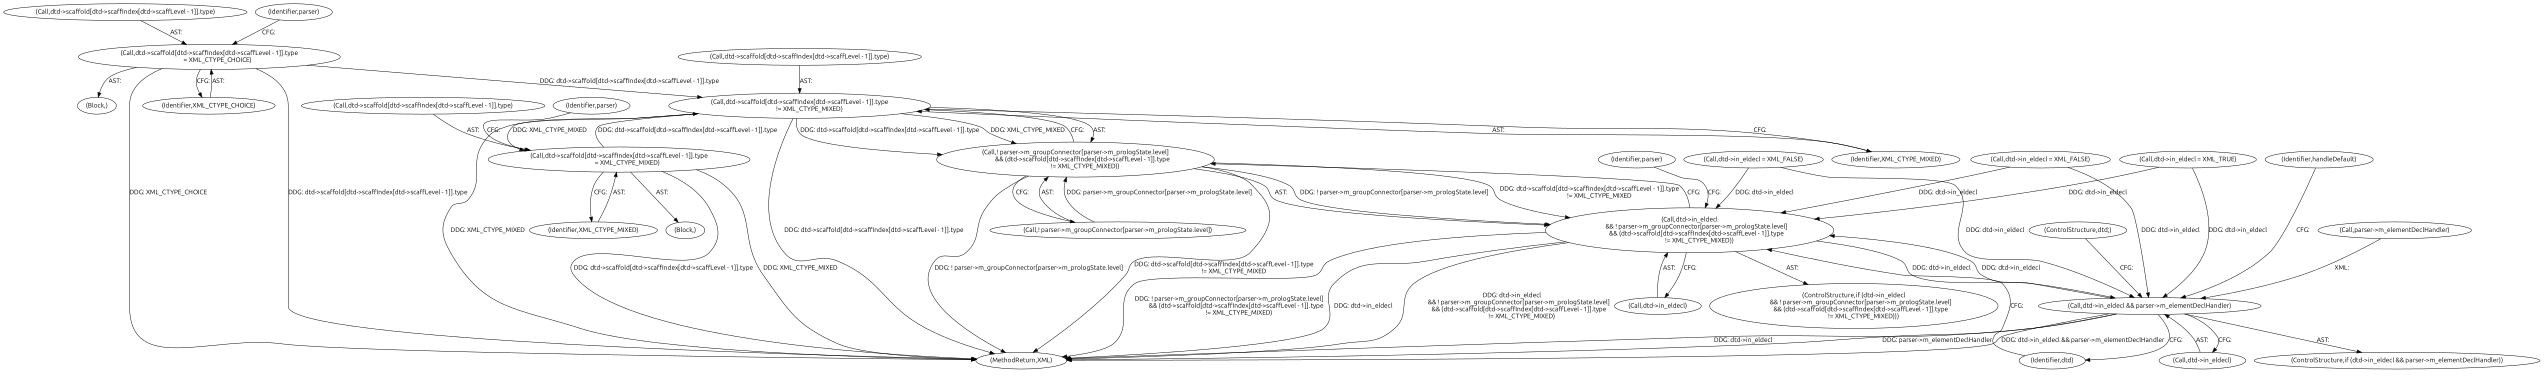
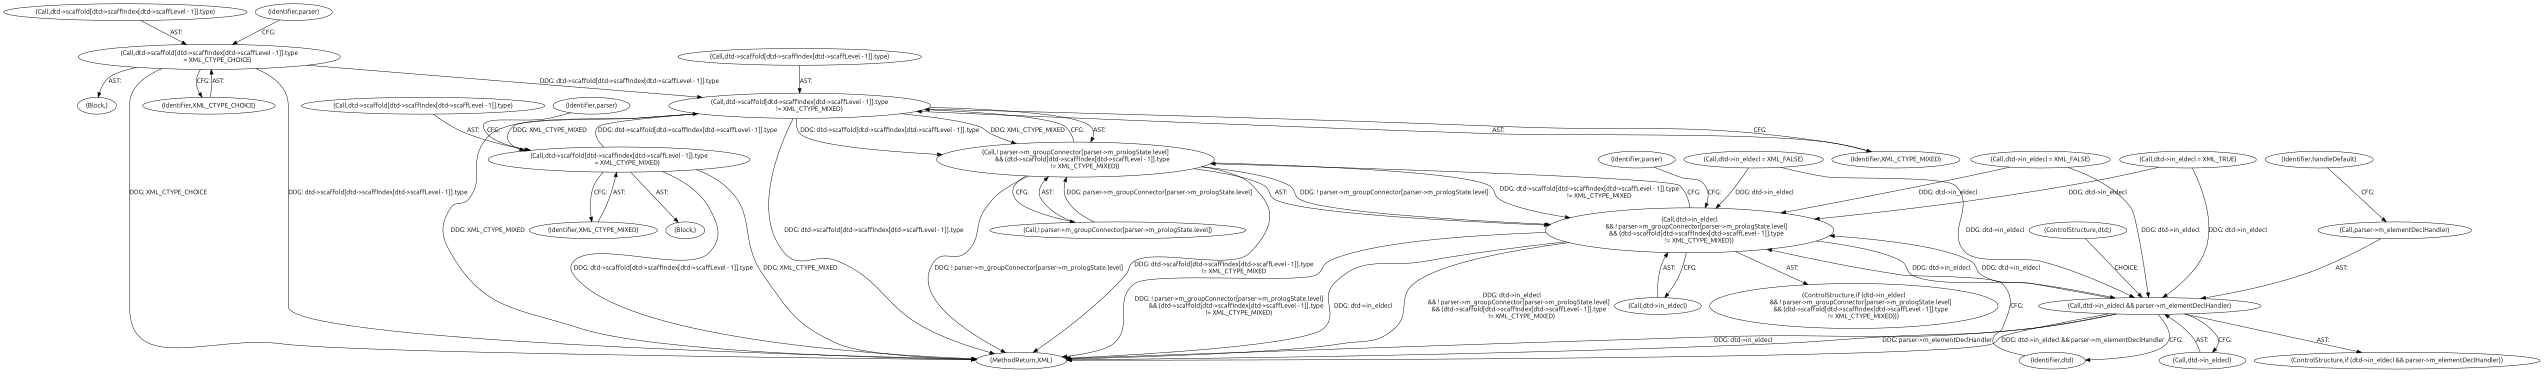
  digraph {
    fontname=Ubuntu
    node [fontname=Ubuntu]
    edge [fontname=Ubuntu]
    n1 [label="(Call,dtd->scaffold[dtd->scaffIndex[dtd->scaffLevel - 1]].type\n            = XML_CTYPE_CHOICE)"]
    n2 [label="(Call,dtd->scaffold[dtd->scaffIndex[dtd->scaffLevel - 1]].type\n              != XML_CTYPE_MIXED)"]
    n3 [label="(MethodReturn,XML)"]
    n4 [label="(Identifier,XML_CTYPE_CHOICE)"]
    n5 [label="(Block,)"]
    n6 [label="(Call,! parser->m_groupConnector[parser->m_prologState.level]\n          && (dtd->scaffold[dtd->scaffIndex[dtd->scaffLevel - 1]].type\n              != XML_CTYPE_MIXED))"]
    n7 [label="(Call,dtd->scaffold[dtd->scaffIndex[dtd->scaffLevel - 1]].type\n            = XML_CTYPE_MIXED)"]
    n8 [label="(Identifier,XML_CTYPE_MIXED)"]
    n9 [label="(Call,dtd->in_eldecl\n          && ! parser->m_groupConnector[parser->m_prologState.level]\n          && (dtd->scaffold[dtd->scaffIndex[dtd->scaffLevel - 1]].type\n              != XML_CTYPE_MIXED))"]
    n10 [label="(Call,! parser->m_groupConnector[parser->m_prologState.level])"]
    n11 [label="(Block,)"]
    n12 [label="(Identifier,XML_CTYPE_MIXED)"]
    n13 [label="(Call,dtd->in_eldecl && parser->m_elementDeclHandler)"]
    n14 [label="(Call,dtd->in_eldecl)"]
    n15 [label="(ControlStructure,if (dtd->in_eldecl\n          && ! parser->m_groupConnector[parser->m_prologState.level]\n          && (dtd->scaffold[dtd->scaffIndex[dtd->scaffLevel - 1]].type\n              != XML_CTYPE_MIXED)))"]
    n16 [label="(Call,dtd->in_eldecl)"]
    n17 [label="(ControlStructure,if (dtd->in_eldecl && parser->m_elementDeclHandler))"]
    n18 [label="(Identifier,dtd)"]
    n19 [label="(Call,parser->m_elementDeclHandler)"]
    n20 [label="(Call,dtd->scaffold[dtd->scaffIndex[dtd->scaffLevel - 1]].type)"]
    n21 [label="(Identifier,parser)"]
    n22 [label="(Call,dtd->in_eldecl = XML_FALSE)"]
    n23 [label="(Call,dtd->scaffold[dtd->scaffIndex[dtd->scaffLevel - 1]].type)"]
    n24 [label="(Identifier,handleDefault)"]
    n25 [label="(Call,dtd->scaffold[dtd->scaffIndex[dtd->scaffLevel - 1]].type)"]
    n26 [label="(Call,dtd->in_eldecl = XML_FALSE)"]
    n27 [label="(Identifier,parser)"]
    n28 [label="(Call,dtd->in_eldecl = XML_TRUE)"]
    n29 [label="(ControlStructure,dtd;)"]
    n30 [label="(Identifier,parser)"]
    n1 -> n2 [label="DDG: dtd->scaffold[dtd->scaffIndex[dtd->scaffLevel - 1]].type"]
    n1 -> n3 [label="DDG: XML_CTYPE_CHOICE"]
    n1 -> n3 [label="DDG: dtd->scaffold[dtd->scaffIndex[dtd->scaffLevel - 1]].type"]
    n1 -> n4 [label="CFG: "]
    n1 -> n5 [label="AST: "]
    n2 -> n3 [label="DDG: dtd->scaffold[dtd->scaffIndex[dtd->scaffLevel - 1]].type"]
    n2 -> n3 [label="DDG: XML_CTYPE_MIXED"]
    n2 -> n6 [label="AST: "]
    n2 -> n6 [label="DDG: dtd->scaffold[dtd->scaffIndex[dtd->scaffLevel - 1]].type"]
    n2 -> n6 [label="DDG: XML_CTYPE_MIXED"]
    n2 -> n7 [label="DDG: XML_CTYPE_MIXED"]
    n2 -> n8 [label="CFG: "]
    n4 -> n1 [label="AST: "]
    n6 -> n2 [label="CFG: "]
    n6 -> n3 [label="DDG: dtd->scaffold[dtd->scaffIndex[dtd->scaffLevel - 1]].type\n              != XML_CTYPE_MIXED"]
    n6 -> n3 [label="DDG: ! parser->m_groupConnector[parser->m_prologState.level]"]
    n6 -> n9 [label="AST: "]
    n6 -> n9 [label="DDG: ! parser->m_groupConnector[parser->m_prologState.level]"]
    n6 -> n9 [label="DDG: dtd->scaffold[dtd->scaffIndex[dtd->scaffLevel - 1]].type\n              != XML_CTYPE_MIXED"]
    n6 -> n10 [label="CFG: "]
    n7 -> n2 [label="DDG: dtd->scaffold[dtd->scaffIndex[dtd->scaffLevel - 1]].type"]
    n7 -> n3 [label="DDG: XML_CTYPE_MIXED"]
    n7 -> n3 [label="DDG: dtd->scaffold[dtd->scaffIndex[dtd->scaffLevel - 1]].type"]
    n7 -> n11 [label="AST: "]
    n7 -> n12 [label="CFG: "]
    n8 -> n2 [label="AST: "]
    n9 -> n3 [label="DDG: dtd->in_eldecl\n          && ! parser->m_groupConnector[parser->m_prologState.level]\n          && (dtd->scaffold[dtd->scaffIndex[dtd->scaffLevel - 1]].type\n              != XML_CTYPE_MIXED)"]
    n9 -> n3 [label="DDG: ! parser->m_groupConnector[parser->m_prologState.level]\n          && (dtd->scaffold[dtd->scaffIndex[dtd->scaffLevel - 1]].type\n              != XML_CTYPE_MIXED)"]
    n9 -> n3 [label="DDG: dtd->in_eldecl"]
    n9 -> n6 [label="CFG: "]
    n9 -> n13 [label="DDG: dtd->in_eldecl"]
    n9 -> n14 [label="CFG: "]
    n9 -> n15 [label="AST: "]
    n10 -> n6 [label="AST: "]
    n10 -> n6 [label="DDG: parser->m_groupConnector[parser->m_prologState.level]"]
    n12 -> n7 [label="AST: "]
    n13 -> n3 [label="DDG: dtd->in_eldecl"]
    n13 -> n3 [label="DDG: parser->m_elementDeclHandler"]
    n13 -> n3 [label="DDG: dtd->in_eldecl && parser->m_elementDeclHandler"]
    n13 -> n9 [label="DDG: dtd->in_eldecl"]
    n13 -> n16 [label="CFG: "]
    n13 -> n17 [label="AST: "]
    n13 -> n18 [label="CFG: "]
    n14 -> n9 [label="AST: "]
    n16 -> n13 [label="AST: "]
    n18 -> n9 [label="CFG: "]
-   n19 -> n13 [label="XML: "]
+   n19 -> n13 [label="AST: "]
    n20 -> n2 [label="AST: "]
    n21 -> n7 [label="CFG: "]
    n22 -> n9 [label="DDG: dtd->in_eldecl"]
    n22 -> n13 [label="DDG: dtd->in_eldecl"]
    n23 -> n7 [label="AST: "]
-   n24 -> n13 [label="CFG: "]
+   n24 -> n19 [label="CFG: "]
    n25 -> n1 [label="AST: "]
    n26 -> n9 [label="DDG: dtd->in_eldecl"]
    n26 -> n13 [label="DDG: dtd->in_eldecl"]
    n27 -> n9 [label="CFG: "]
    n28 -> n9 [label="DDG: dtd->in_eldecl"]
    n28 -> n13 [label="DDG: dtd->in_eldecl"]
-   n29 -> n13 [label="CFG: "]
+   n29 -> n13 [label="CHOICE: "]
    n30 -> n1 [label="CFG: "]
  }
